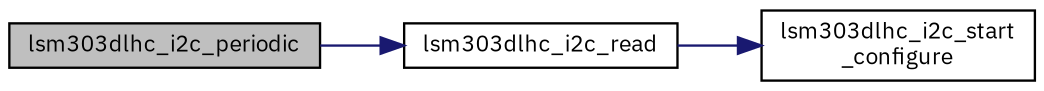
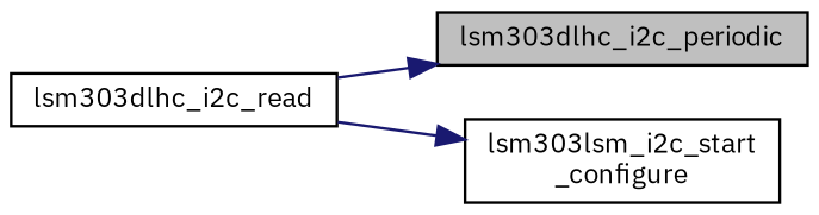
  digraph {
    fontname="IBM Plex Sans"
    rankdir=LR
    node [color=black fillcolor=white fontname="IBM Plex Sans" fontsize=10 shape=record style=filled]
    edge [color=midnightblue fontname="IBM Plex Sans" fontsize=10 labelfontname=FreeSans labelfontsize=10 style=solid]
    n1 [fillcolor=grey75 fontcolor=black height=0.2 label=lsm303dlhc_i2c_periodic width=0.4]
    n2 [height=0.2 label=lsm303dlhc_i2c_read width=0.4]
-   n3 [height=0.2 label="lsm303dlhc_i2c_start\l_configure" width=0.4]
-   n1 -> n2
+   n3 [height=0.2 label="lsm303lsm_i2c_start\l_configure" width=0.4]
+   n2 -> n1
    n2 -> n3
  }
